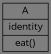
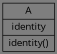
  digraph {
    bgcolor="#7e7e7e"
    rankdir=BT
    fontname="Open Sans"
-   n1 [color=black fontcolor=black label=<{A|identity<br ALIGN="LEFT"/>|eat()<br ALIGN="LEFT"/>}> shape=record style=solid fontname="Open Sans"]
+   n1 [color=black fontcolor=black label=<{A|identity<br ALIGN="LEFT"/>|identity()<br ALIGN="LEFT"/>}> shape=record style=solid fontname="Open Sans"]
  }
